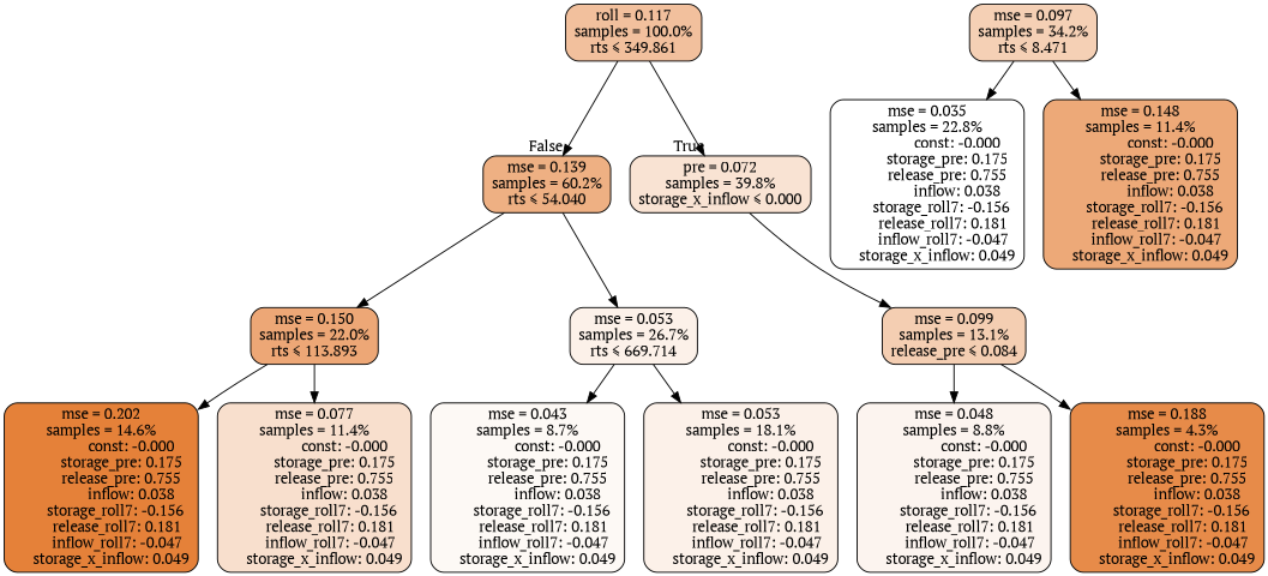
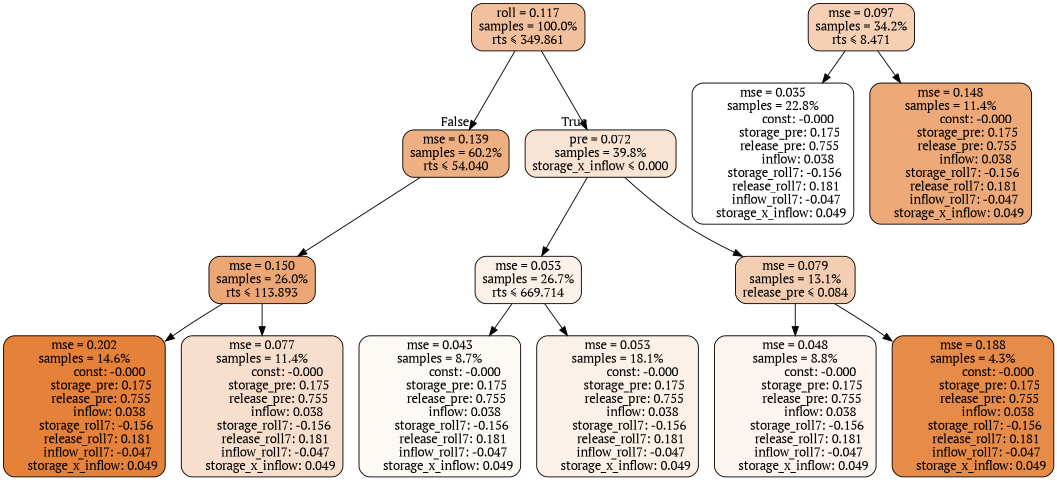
  digraph {
    fontname="PT Serif"
    node [color=black fillcolor="#fcf1e9" fontname="PT Serif" shape=rectangle style="filled, rounded"]
    edge [fontname="PT Serif"]
    n1 [fillcolor="#f2c09d" label="roll = 0.117\nsamples = 100.0%\nrts &le; 349.861"]
    n2 [fillcolor="#eeb083" label="mse = 0.139\nsamples = 60.2%\nrts &le; 54.040"]
    n3 [fillcolor="#f9e3d3" label="pre = 0.072\nsamples = 39.8%\nstorage_x_inflow &le; 0.000"]
-   n4 [fillcolor="#eda776" label="mse = 0.150\nsamples = 22.0%\nrts &le; 113.893"]
+   n4 [fillcolor="#eda776" label="mse = 0.150\nsamples = 26.0%\nrts &le; 113.893"]
    n5 [label="mse = 0.053\nsamples = 26.7%\nrts &le; 669.714"]
-   n6 [fillcolor="#f4ceb2" label="mse = 0.099\nsamples = 13.1%\nrelease_pre &le; 0.084"]
+   n6 [fillcolor="#f4ceb2" label="mse = 0.079\nsamples = 13.1%\nrelease_pre &le; 0.084"]
    n7 [fillcolor="#f5d0b5" label="mse = 0.097\nsamples = 34.2%\nrts &le; 8.471"]
    n8 [fillcolor="#ffffff" label="mse = 0.035\nsamples = 22.8%\n               const: -0.000\n          storage_pre: 0.175\n          release_pre: 0.755\n               inflow: 0.038\n       storage_roll7: -0.156\n        release_roll7: 0.181\n        inflow_roll7: -0.047\n     storage_x_inflow: 0.049"]
    n9 [fillcolor="#eda978" label="mse = 0.148\nsamples = 11.4%\n               const: -0.000\n          storage_pre: 0.175\n          release_pre: 0.755\n               inflow: 0.038\n       storage_roll7: -0.156\n        release_roll7: 0.181\n        inflow_roll7: -0.047\n     storage_x_inflow: 0.049"]
    n10 [fillcolor="#e58139" label="mse = 0.202\nsamples = 14.6%\n               const: -0.000\n          storage_pre: 0.175\n          release_pre: 0.755\n               inflow: 0.038\n       storage_roll7: -0.156\n        release_roll7: 0.181\n        inflow_roll7: -0.047\n     storage_x_inflow: 0.049"]
    n11 [fillcolor="#f8dfcd" label="mse = 0.077\nsamples = 11.4%\n               const: -0.000\n          storage_pre: 0.175\n          release_pre: 0.755\n               inflow: 0.038\n       storage_roll7: -0.156\n        release_roll7: 0.181\n        inflow_roll7: -0.047\n     storage_x_inflow: 0.049"]
    n12 [fillcolor="#fdf9f5" label="mse = 0.043\nsamples = 8.7%\n               const: -0.000\n          storage_pre: 0.175\n          release_pre: 0.755\n               inflow: 0.038\n       storage_roll7: -0.156\n        release_roll7: 0.181\n        inflow_roll7: -0.047\n     storage_x_inflow: 0.049"]
    n13 [label="mse = 0.053\nsamples = 18.1%\n               const: -0.000\n          storage_pre: 0.175\n          release_pre: 0.755\n               inflow: 0.038\n       storage_roll7: -0.156\n        release_roll7: 0.181\n        inflow_roll7: -0.047\n     storage_x_inflow: 0.049"]
    n14 [fillcolor="#fcf4ef" label="mse = 0.048\nsamples = 8.8%\n               const: -0.000\n          storage_pre: 0.175\n          release_pre: 0.755\n               inflow: 0.038\n       storage_roll7: -0.156\n        release_roll7: 0.181\n        inflow_roll7: -0.047\n     storage_x_inflow: 0.049"]
    n15 [fillcolor="#e78b49" label="mse = 0.188\nsamples = 4.3%\n               const: -0.000\n          storage_pre: 0.175\n          release_pre: 0.755\n               inflow: 0.038\n       storage_roll7: -0.156\n        release_roll7: 0.181\n        inflow_roll7: -0.047\n     storage_x_inflow: 0.049"]
    n1 -> n2 [headlabel=False labelangle=45 labeldistance=2.5]
    n1 -> n3 [headlabel=True labelangle=-45 labeldistance=2.5]
    n2 -> n4
-   n2 -> n5
+   n3 -> n5
    n3 -> n6
    n4 -> n10
    n4 -> n11
    n5 -> n12
    n5 -> n13
    n6 -> n14
    n6 -> n15
    n7 -> n8
    n7 -> n9
  }
